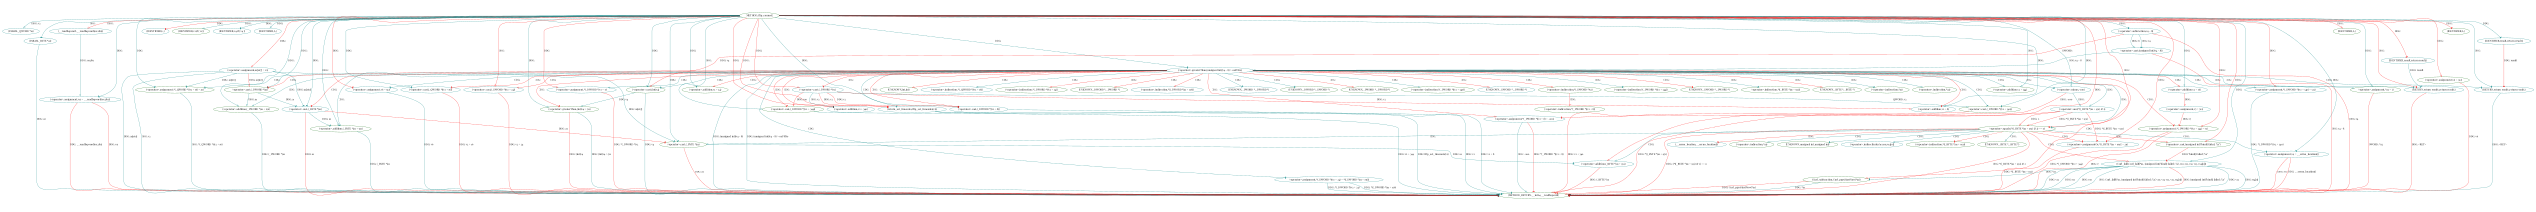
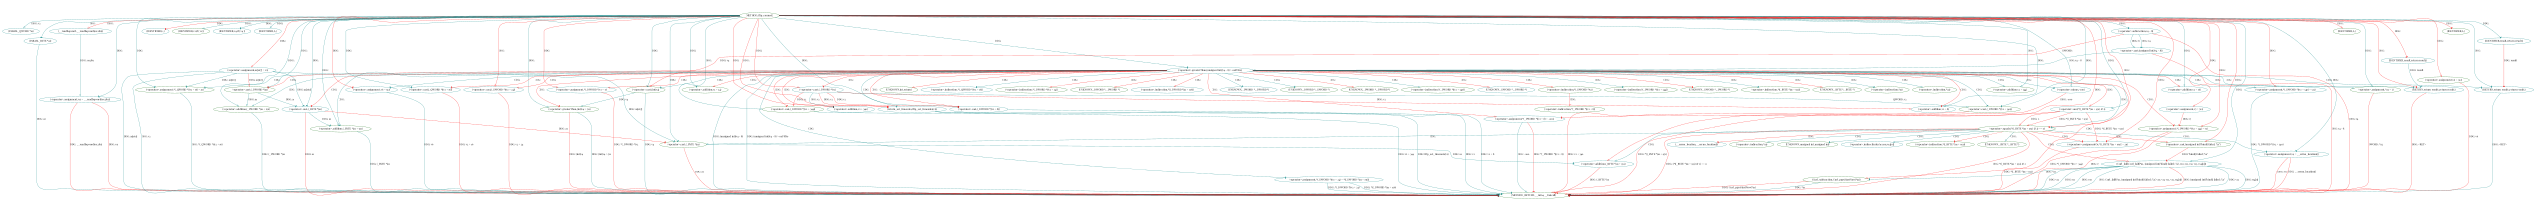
  digraph {
    fontname="Playfair Display"
    node [color=teal fontname="Playfair Display"]
    edge [arrowhead=tee color=teal fontname="Playfair Display"]
    n1 [color=darkgreen label="(METHOD,tftp_connect)"]
    n2 [label="(PARAM,_QWORD *a1)"]
    n3 [label="(PARAM,_BYTE *a2)"]
    n4 [label="(<operator>.assignment,v15 = __readfsqword(0x28u))"]
    n5 [label="(__readfsqword,__readfsqword(0x28u))"]
    n6 [label="(<operator>.assignment,a1[167] = v2)"]
    n7 [label="(IDENTIFIER,L,)"]
    n8 [color=darkgreen label="(IDENTIFIER,v2,if ( v1 ))"]
    n9 [label="(IDENTIFIER,v4,if ( v4 ))"]
    n10 [label="(IDENTIFIER,L,)"]
    n11 [label="(<operator>.greaterThan,(unsigned int)(v4 - 8) > 0xFFB0)"]
    n12 [label="(<operator>.subtraction,v4 - 8)"]
    n13 [label="(RETURN,return result;,return result;)"]
    n14 [label="(IDENTIFIER,result,return result;)"]
    n15 [label="(<operator>.assignment,v6 = 512)"]
    n16 [color=darkgreen label="(<operator>.greaterThan,(int)v4 > 511)"]
    n17 [color=darkgreen label="(<operator>.cast,(int)v4)"]
    n18 [label="(<operator>.assignment,v5 = 512)"]
    n19 [color=darkgreen label="(<operator>.assignment,v6 = 512)"]
    n20 [color=darkgreen label="(<operator>.assignment,*(_QWORD *)(v2 + 16) = a1)"]
    n21 [label="(<operator>.cast,(_QWORD *)(v2 + 16))"]
    n22 [label="(<operator>.addition,v2 + 16)"]
    n23 [label="(<operator>.cast,(_DWORD *)(v2 + 24))"]
    n24 [color=darkgreen label="(<operator>.addition,v2 + 24)"]
    n25 [color=darkgreen label="(<operator>.addition,(_DWORD *)a1 + 156)"]
    n26 [color=darkgreen label="(<operator>.cast,(_DWORD *)a1)"]
    n27 [label="(<operator>.assignment,*(_DWORD *)v2 = 0)"]
    n28 [label="(<operator>.cast,(_DWORD *)v2)"]
    n29 [label="(<operator>.cast,(_DWORD *)(v2 + 8))"]
    n30 [label="(<operator>.addition,v2 + 8)"]
    n31 [label="(<operator>.minus,-100)"]
    n32 [label="(<operator>.assignment,*(_DWORD *)(v2 + 340) = 512)"]
    n33 [color=darkgreen label="(<operator>.cast,(_DWORD *)(v2 + 340))"]
    n34 [label="(<operator>.addition,v2 + 340)"]
    n35 [color=darkgreen label="(<operator>.assignment,*(_DWORD *)(v2 + 344) = v5)"]
    n36 [color=darkgreen label="(<operator>.cast,(_DWORD *)(v2 + 344))"]
    n37 [color=darkgreen label="(<operator>.addition,v2 + 344)"]
    n38 [label="(return_set_timeouts,tftp_set_timeouts(v2))"]
    n39 [color=darkgreen label="(<operator>.equals,(*((_BYTE *)a1 + 951) & 2) == 0)"]
    n40 [label="(<operator>.and,*((_BYTE *)a1 + 951) & 2)"]
    n41 [color=darkgreen label="(<operator>.addition,(_BYTE *)a1 + 951)"]
    n42 [label="(<operator>.cast,(_BYTE *)a1)"]
    n43 [label="(<operator>.assignment,v9 = __errno_location())"]
    n44 [label="(Curl_failf,Curl_failf(*a1, (unsigned int)\"bind() failed; %s\", v10, v11, v12, v13, v14[0]))"]
    n45 [color=darkgreen label="(<operator>.cast,(unsigned int)\"bind() failed; %s\")"]
    n46 [color=darkgreen label="(IDENTIFIER,L,)"]
    n47 [label="(<operators>.assignmentOr,*((_BYTE *)a1 + 951) |= 2u)"]
    n48 [label="(<operator>.addition,(_BYTE *)a1 + 951)"]
    n49 [color=darkgreen label="(<operator>.cast,(_BYTE *)a1)"]
    n50 [color=darkgreen label="(<operator>.assignment,*a2 = 1)"]
    n51 [color=darkgreen label="(IDENTIFIER,L,)"]
    n52 [label="(RETURN,return result;,return result;)"]
    n53 [label="(IDENTIFIER,result,return result;)"]
-   n54 [color=darkgreen label="(METHOD_RETURN,__int64 __readfsqword)"]
+   n54 [color=darkgreen label="(METHOD_RETURN,__int64 __fastcall)"]
    n55 [label="(<operator>.assignment,*(_DWORD *)(v2 + 24) = *((_DWORD *)a1 + 156))"]
    n56 [label="(<operator>.assignment,*(_DWORD *)(v2 + 8) = -100)"]
    n57 [color=darkgreen label="(Curl_subtraction,Curl_pgrsStartNow(*a1))"]
-   n58 [color=darkgreen label="(UNKNOWN,int,int)"]
+   n58 [color=darkgreen label="(UNKNOWN,int,return)"]
    n59 [label="(<operator>.indirection,*(_QWORD *)(v2 + 16))"]
    n60 [color=darkgreen label="(<operator>.indirection,*(_DWORD *)(v2 + 24))"]
    n61 [color=darkgreen label="(UNKNOWN,_DWORD *,_DWORD *)"]
    n62 [label="(<operator>.indirection,*((_DWORD *)a1 + 156))"]
    n63 [label="(UNKNOWN,_DWORD *,_DWORD *)"]
    n64 [color=darkgreen label="(<operator>.indirection,*(_DWORD *)v2)"]
    n65 [color=darkgreen label="(UNKNOWN,_DWORD *,_DWORD *)"]
    n66 [color=darkgreen label="(UNKNOWN,_DWORD *,_DWORD *)"]
    n67 [color=darkgreen label="(<operator>.indirection,*(_DWORD *)(v2 + 340))"]
    n68 [label="(UNKNOWN,_DWORD *,_DWORD *)"]
    n69 [color=darkgreen label="(<operator>.indirection,*(_DWORD *)(v2 + 344))"]
    n70 [color=darkgreen label="(UNKNOWN,_DWORD *,_DWORD *)"]
    n71 [color=darkgreen label="(<operator>.indirection,*((_BYTE *)a1 + 951))"]
    n72 [color=darkgreen label="(UNKNOWN,_BYTE *,_BYTE *)"]
    n73 [color=darkgreen label="(<operator>.indirection,*a1)"]
    n74 [color=darkgreen label="(<operator>.indirection,*a2)"]
    n75 [label="(<operator>.cast,(unsigned int)(v4 - 8))"]
    n76 [label="(__errno_location,__errno_location())"]
    n77 [color=darkgreen label="(<operator>.indirection,*a1)"]
    n78 [color=darkgreen label="(UNKNOWN,unsigned int,unsigned int)"]
    n79 [label="(<operator>.indirectIndexAccess,v14[0])"]
    n80 [color=darkgreen label="(<operator>.indirection,*((_BYTE *)a1 + 951))"]
    n81 [color=darkgreen label="(UNKNOWN,_BYTE *,_BYTE *)"]
    n82 [color=darkgreen label="(<operator>.indirection,*(_DWORD *)(v2 + 8))"]
    n1 -> n2 [arrowhead=onormal label="DDG: v2"]
    n1 -> n3 [label="DDG: "]
    n1 -> n4 [label="DDG: "]
    n1 -> n5 [arrowhead=onormal color=red label="DDG: "]
    n1 -> n6 [arrowhead=onormal color=red label="DDG: "]
    n1 -> n7 [color=red label="DDG: "]
    n1 -> n8 [arrowhead=onormal label="DDG: "]
    n1 -> n9 [label="DDG: "]
    n1 -> n10 [arrowhead=onormal label="DDG: "]
    n1 -> n11 [label="DDG: "]
    n1 -> n12 [label="DDG: "]
    n1 -> n13 [color=red label="DDG: "]
    n1 -> n14 [color=red label="DDG: "]
    n1 -> n15 [color=red label="DDG: "]
    n1 -> n16 [arrowhead=onormal label="DDG: "]
    n1 -> n17 [label="DDG: "]
-   n22 -> n18 [arrowhead=onormal color=red label="DDG: "]
+   n1 -> n18 [arrowhead=onormal color=red label="DDG: "]
    n1 -> n19 [arrowhead=onormal color=red label="DDG: "]
    n1 -> n20 [label="DDG: "]
    n1 -> n21 [label="DDG: "]
    n1 -> n22 [arrowhead=onormal label="DDG: "]
    n1 -> n23 [arrowhead=onormal color=red label="DDG: "]
    n1 -> n24 [label="DDG: "]
    n1 -> n25 [arrowhead=onormal label="DDG: "]
-   n1 -> n26 [label="DDG: "]
+   n1 -> n26 [arrowhead=onormal label="DDG: "]
    n1 -> n27 [arrowhead=onormal color=red label="DDG: "]
    n1 -> n28 [arrowhead=onormal color=red label="DDG: "]
    n1 -> n29 [label="DDG: "]
    n1 -> n30 [arrowhead=onormal label="DDG: "]
    n1 -> n31 [arrowhead=onormal label="DWORD: "]
    n1 -> n32 [arrowhead=onormal color=red label="DDG: "]
    n1 -> n33 [label="DDG: "]
    n1 -> n34 [color=red label="DDG: "]
    n1 -> n35 [arrowhead=onormal color=red label="DDG: "]
    n1 -> n36 [arrowhead=onormal label="DDG: "]
    n1 -> n37 [arrowhead=onormal label="DDG: "]
    n1 -> n38 [color=red label="DDG: "]
    n1 -> n39 [color=red label="DDG: "]
-   n31 -> n40 [arrowhead=onormal label="DDG: "]
+   n1 -> n40 [arrowhead=onormal label="DDG: "]
    n1 -> n41 [arrowhead=onormal label="DDG: "]
    n1 -> n42 [label="DDG: "]
    n1 -> n43 [label="DDG: "]
    n1 -> n44 [arrowhead=onormal label="DDG: "]
    n1 -> n45 [arrowhead=onormal color=red label="DDG: "]
    n1 -> n46 [arrowhead=onormal color=red label="DDG: "]
    n1 -> n47 [color=red label="DDG: "]
    n1 -> n48 [arrowhead=onormal color=red label="DDG: "]
    n1 -> n49 [label="DDG: "]
    n1 -> n50 [arrowhead=onormal label="DDG: "]
    n1 -> n51 [color=red label="DDG: "]
    n1 -> n52 [label="DDG: "]
    n1 -> n53 [label="DDG: "]
    n3 -> n54 [label="DDG: a2"]
    n4 -> n54 [arrowhead=onormal color=red label="DDG: v15"]
    n4 -> n54 [arrowhead=onormal color=red label="DDG: __readfsqword(0x28u)"]
    n5 -> n4 [arrowhead=onormal label="DDG: 0x28u"]
    n6 -> n20 [label="DDG: a1[167]"]
    n6 -> n26 [arrowhead=onormal color=red label="DDG: a1[167]"]
    n6 -> n42 [label="DDG: a1[167]"]
    n6 -> n49 [label="DDG: a1[167]"]
    n6 -> n54 [label="DDG: a1[167]"]
    n6 -> n54 [arrowhead=onormal label="DDG: v2"]
    n11 -> n13 [label="CDG: "]
    n11 -> n15 [label="CDG: "]
    n11 -> n16 [color=red label="CDG: "]
    n11 -> n17 [label="CDG: "]
    n11 -> n20 [label="CDG: "]
    n11 -> n21 [color=red label="CDG: "]
    n11 -> n22 [arrowhead=onormal color=red label="CDG: "]
    n11 -> n23 [arrowhead=onormal color=red label="CDG: "]
    n11 -> n24 [arrowhead=onormal color=red label="CDG: "]
    n11 -> n25 [arrowhead=onormal label="CDG: "]
    n11 -> n26 [color=red label="CDG: "]
-   n11 -> n27 [arrowhead=onormal label="CDG: "]
+   n11 -> n27 [arrowhead=onormal color=red label="CDG: "]
    n11 -> n28 [color=red label="CDG: "]
    n11 -> n29 [arrowhead=onormal color=red label="CDG: "]
    n11 -> n30 [color=red label="CDG: "]
    n11 -> n31 [label="CDG: "]
    n11 -> n32 [arrowhead=onormal label="CDG: "]
    n11 -> n33 [label="CDG: "]
    n11 -> n34 [color=red label="CDG: "]
    n11 -> n35 [color=red label="CDG: "]
    n11 -> n36 [color=red label="CDG: "]
    n11 -> n37 [arrowhead=onormal label="CDG: "]
    n11 -> n38 [label="CDG: "]
    n11 -> n39 [label="CDG: "]
-   n11 -> n40 [arrowhead=onormal label="CDG: "]
+   n11 -> n40 [arrowhead=onormal color=red label="CDG: "]
    n11 -> n41 [label="CDG: "]
    n11 -> n42 [color=red label="CDG: "]
    n11 -> n50 [arrowhead=onormal label="CDG: "]
    n11 -> n52 [label="CDG: "]
    n11 -> n54 [arrowhead=onormal label="DDG: (unsigned int)(v4 - 8)"]
    n11 -> n54 [label="DDG: (unsigned int)(v4 - 8) > 0xFFB0"]
    n11 -> n55 [label="CDG: "]
    n11 -> n56 [arrowhead=onormal color=red label="CDG: "]
    n11 -> n57 [arrowhead=onormal color=red label="CDG: "]
    n11 -> n58 [arrowhead=onormal color=red label="CDG: "]
-   n11 -> n59 [arrowhead=onormal label="CDG: "]
+   n11 -> n59 [label="CDG: "]
    n11 -> n60 [arrowhead=onormal color=red label="CDG: "]
    n11 -> n61 [arrowhead=onormal color=red label="CDG: "]
    n11 -> n62 [arrowhead=onormal color=red label="CDG: "]
    n11 -> n63 [label="CDG: "]
    n11 -> n64 [arrowhead=onormal color=red label="CDG: "]
    n11 -> n65 [label="CDG: "]
    n11 -> n66 [arrowhead=onormal color=red label="CDG: "]
    n11 -> n67 [arrowhead=onormal label="CDG: "]
    n11 -> n68 [arrowhead=onormal color=red label="CDG: "]
    n11 -> n69 [label="CDG: "]
    n11 -> n70 [color=red label="CDG: "]
    n11 -> n71 [label="CDG: "]
    n11 -> n72 [arrowhead=onormal color=red label="CDG: "]
    n11 -> n73 [label="CDG: "]
    n11 -> n74 [arrowhead=onormal label="CDG: "]
    n12 -> n17 [arrowhead=onormal color=red label="DDG: v4"]
    n12 -> n54 [color=red label="DDG: v4"]
    n12 -> n75 [label="DDG: v4"]
    n12 -> n75 [arrowhead=onormal label="DDG: 8"]
    n13 -> n54 [arrowhead=onormal color=red label="DDG: <RET>"]
    n14 -> n13 [label="DDG: result"]
    n15 -> n54 [label="DDG: v6"]
    n16 -> n54 [label="DDG: (int)v4 > 511"]
    n16 -> n54 [color=red label="DDG: (int)v4"]
    n17 -> n16 [arrowhead=onormal label="DDG: v4"]
    n17 -> n54 [label="DDG: v4"]
    n18 -> n35 [color=red label="DDG: v5"]
    n19 -> n54 [color=red label="DDG: v6"]
    n20 -> n54 [arrowhead=onormal label="DDG: *(_QWORD *)(v2 + 16)"]
    n21 -> n54 [color=red label="DDG: v2 + 16"]
    n23 -> n54 [arrowhead=onormal color=red label="DDG: v2 + 24"]
    n25 -> n54 [label="DDG: (_DWORD *)a1"]
    n26 -> n25 [arrowhead=onormal label="DDG: a1"]
    n26 -> n42 [label="DDG: a1"]
    n27 -> n54 [color=red label="DDG: *(_DWORD *)v2"]
    n28 -> n29 [color=red label="DDG: v2"]
    n28 -> n30 [arrowhead=onormal color=red label="DDG: v2"]
    n28 -> n33 [arrowhead=onormal label="QWORD: v2"]
    n28 -> n34 [label="DDG: v2"]
-   n28 -> n36 [arrowhead=onormal color=red label="DDG: v10"]
+   n28 -> n36 [arrowhead=onormal color=red label="DDG: v2"]
    n28 -> n38 [color=red label="DDG: v2"]
    n29 -> n54 [label="DDG: v2 + 8"]
    n31 -> n56 [color=red label="DDG: -100"]
    n32 -> n54 [arrowhead=onormal label="DDG: *(_DWORD *)(v2 + 340)"]
    n33 -> n54 [color=red label="DDG: v2 + 340"]
    n35 -> n54 [arrowhead=onormal color=red label="DDG: v5"]
    n35 -> n54 [arrowhead=onormal color=red label="DDG: *(_DWORD *)(v2 + 344)"]
    n36 -> n54 [label="DDG: v2 + 344"]
    n38 -> n54 [label="DDG: tftp_set_timeouts(v2)"]
    n38 -> n54 [arrowhead=onormal label="DDG: v2"]
    n39 -> n43 [label="CDG: "]
    n39 -> n44 [arrowhead=onormal color=red label="CDG: "]
    n39 -> n45 [arrowhead=onormal color=red label="CDG: "]
    n39 -> n47 [color=red label="CDG: "]
    n39 -> n48 [arrowhead=onormal label="CDG: "]
    n39 -> n49 [arrowhead=onormal label="CDG: "]
    n39 -> n54 [arrowhead=onormal color=red label="DDG: (*((_BYTE *)a1 + 951) & 2) == 0"]
    n39 -> n54 [arrowhead=onormal color=red label="DDG: *((_BYTE *)a1 + 951) & 2"]
    n39 -> n76 [color=red label="CDG: "]
    n39 -> n77 [arrowhead=onormal label="CDG: "]
    n39 -> n78 [label="CDG: "]
    n39 -> n79 [arrowhead=onormal label="CDG: "]
    n39 -> n80 [color=red label="CDG: "]
    n39 -> n81 [arrowhead=onormal label="CDG: "]
    n40 -> n39 [arrowhead=onormal color=red label="DDG: *((_BYTE *)a1 + 951)"]
    n40 -> n39 [arrowhead=onormal color=red label="DDG: 2"]
    n40 -> n47 [color=red label="DDG: *((_BYTE *)a1 + 951)"]
    n40 -> n54 [arrowhead=onormal color=red label="DDG: *((_BYTE *)a1 + 951)"]
    n41 -> n54 [label="DDG: (_BYTE *)a1"]
    n42 -> n41 [label="DDG: a1"]
    n42 -> n49 [color=red label="DDG: a1"]
    n42 -> n54 [color=red label="DDG: a1"]
    n43 -> n54 [arrowhead=onormal color=red label="DDG: v9"]
    n43 -> n54 [arrowhead=onormal color=red label="DDG: __errno_location()"]
    n44 -> n54 [arrowhead=onormal label="DDG: v14[0]"]
    n44 -> n54 [label="DDG: v13"]
    n44 -> n54 [arrowhead=onormal label="DDG: v11"]
    n44 -> n54 [arrowhead=onormal label="DDG: v10"]
    n44 -> n54 [arrowhead=onormal label="DDG: Curl_failf(*a1, (unsigned int)\"bind() failed; %s\", v10, v11, v12, v13, v14[0])"]
    n44 -> n54 [color=red label="DDG: (unsigned int)\"bind() failed; %s\""]
    n44 -> n54 [label="DDG: v12"]
    n44 -> n57 [label="DDG: *a1"]
    n45 -> n44 [color=red label="DDG: \"bind() failed; %s\""]
    n47 -> n54 [color=red label="DDG: *((_BYTE *)a1 + 951)"]
    n48 -> n54 [color=red label="DDG: (_BYTE *)a1"]
    n49 -> n48 [label="DDG: a1"]
    n49 -> n54 [color=red label="DDG: a1"]
    n50 -> n54 [arrowhead=onormal color=red label="DWORD: *a2"]
    n52 -> n54 [arrowhead=onormal label="DDG: <RET>"]
    n53 -> n52 [color=red label="DDG: result"]
    n55 -> n54 [label="DDG: *((_DWORD *)a1 + 156)"]
    n55 -> n54 [arrowhead=onormal label="DDG: *(_DWORD *)(v2 + 24)"]
    n56 -> n54 [arrowhead=onormal label="DDG: -100"]
    n56 -> n54 [color=red label="DDG: *(_DWORD *)(v2 + 8)"]
    n57 -> n54 [arrowhead=onormal label="DDG: *a1"]
    n57 -> n54 [arrowhead=onormal color=red label="DDG: Curl_pgrsStartNow(*a1)"]
    n64 -> n82 [arrowhead=onormal color=red label="CDG: "]
    n75 -> n11 [arrowhead=onormal label="DDG: v4 - 8"]
    n75 -> n54 [color=red label="DDG: v4 - 8"]
  }
